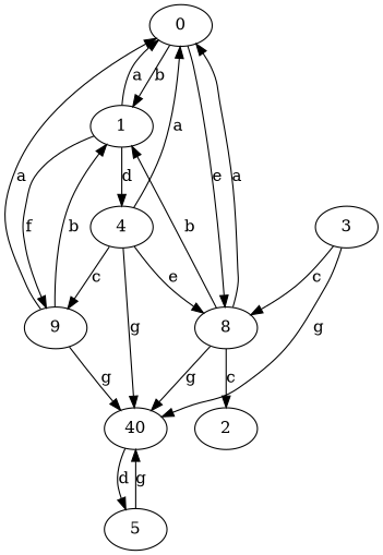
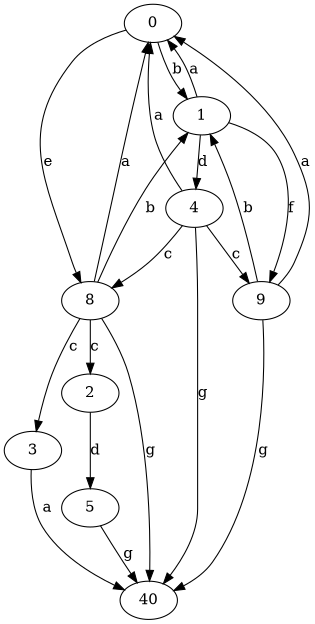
  strict digraph {
    0
    1
    8
    4
    9
    n6 [label=40]
    3
    2
    5
    0 -> 1 [label=b]
    0 -> 8 [label=e]
    1 -> 0 [label=a]
    1 -> 4 [label=d]
    1 -> 9 [label=f]
    8 -> 0 [label=a]
    8 -> 1 [label=b]
    8 -> n6 [label=g]
-   3 -> 8 [label=c]
+   8 -> 3 [label=c]
    8 -> 2 [label=c]
    4 -> 0 [label=a]
-   4 -> 8 [label=e]
+   4 -> 8 [label=c]
    4 -> 9 [label=c]
    4 -> n6 [label=g]
    9 -> 0 [label=a]
    9 -> 1 [label=b]
    9 -> n6 [label=g]
-   n6 -> 5 [label=d]
-   3 -> n6 [label=g]
+   2 -> 5 [label=d]
+   3 -> n6 [label=a]
    5 -> n6 [label=g]
  }
